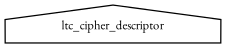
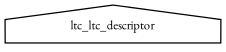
  digraph {
    rankdir=LR
    fontname="EB Garamond"
-   n1 [color=black fillcolor=white fontname="EB Garamond" fontsize=10 height=0.2 label=ltc_cipher_descriptor shape=house style=filled width=0.4]
+   n1 [color=black fillcolor=white fontname="EB Garamond" fontsize=10 height=0.2 label=ltc_ltc_descriptor shape=house style=filled width=0.4]
  }
